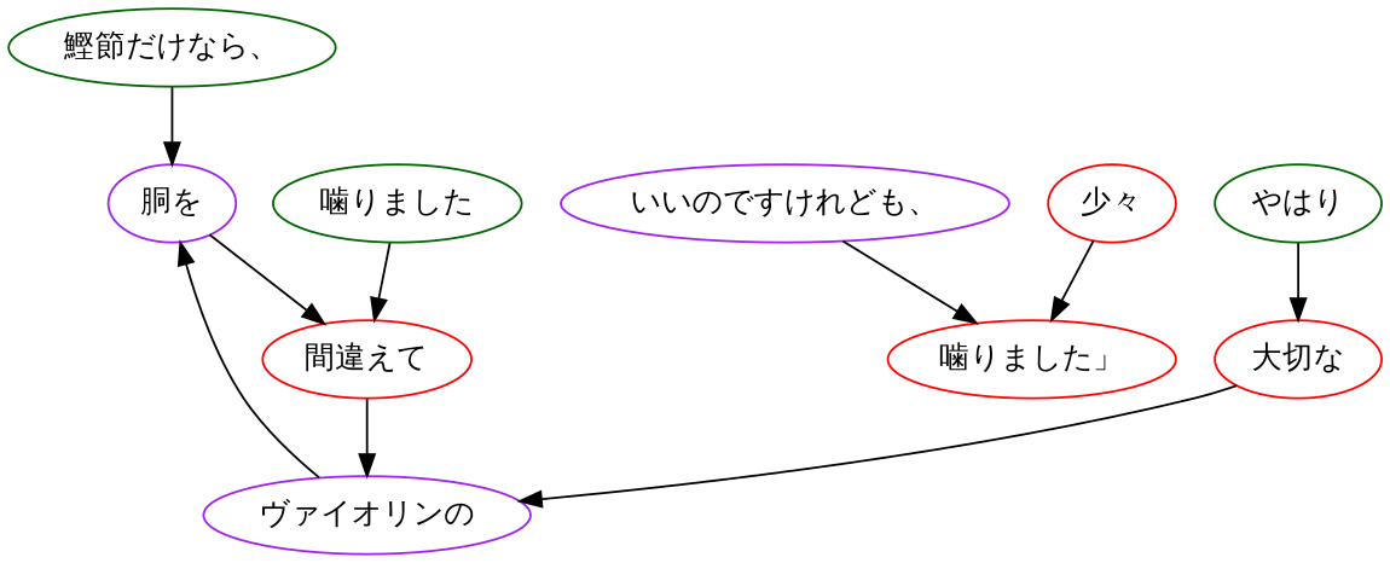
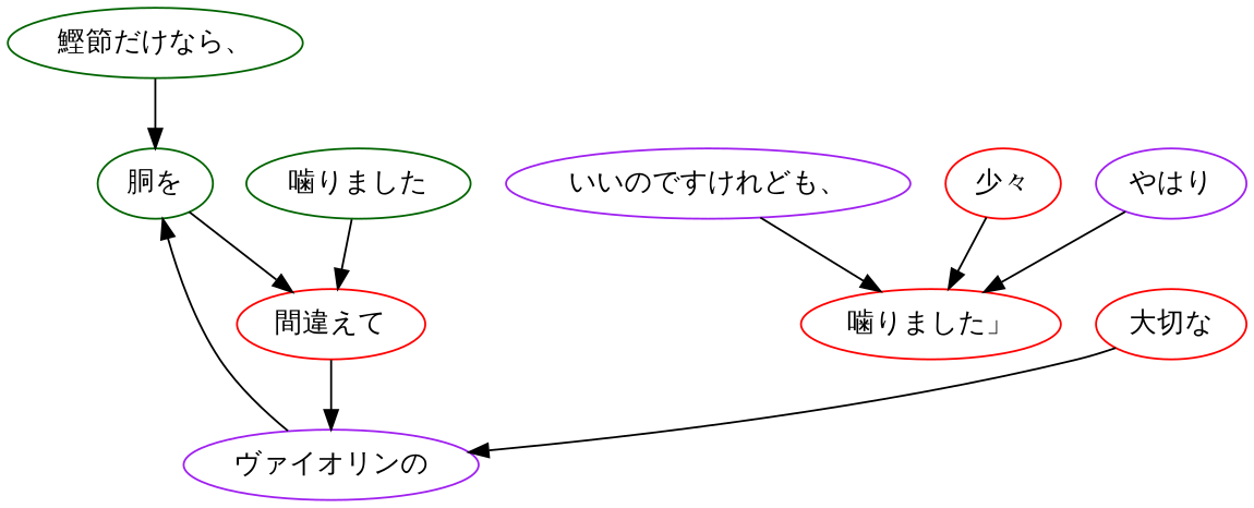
  digraph {
    node [color=purple]
    n1 [color=darkgreen label="鰹節だけなら、"]
-   n2 [label="胴を"]
+   n2 [color=darkgreen label="胴を"]
    n3 [label="いいのですけれども、"]
    n4 [color=red label="噛りました」"]
    n5 [color=red label="大切な"]
    n6 [label="ヴァイオリンの"]
    n7 [color=red label="間違えて"]
    n8 [color=darkgreen label="噛りました"]
-   n9 [color=darkgreen label="やはり"]
+   n9 [label="やはり"]
    n10 [color=red label="少々"]
    n1 -> n2
    n2 -> n7
    n3 -> n4
    n5 -> n6
    n6 -> n2
    n7 -> n6
    n8 -> n7
-   n9 -> n5
+   n9 -> n4
    n10 -> n4
  }
